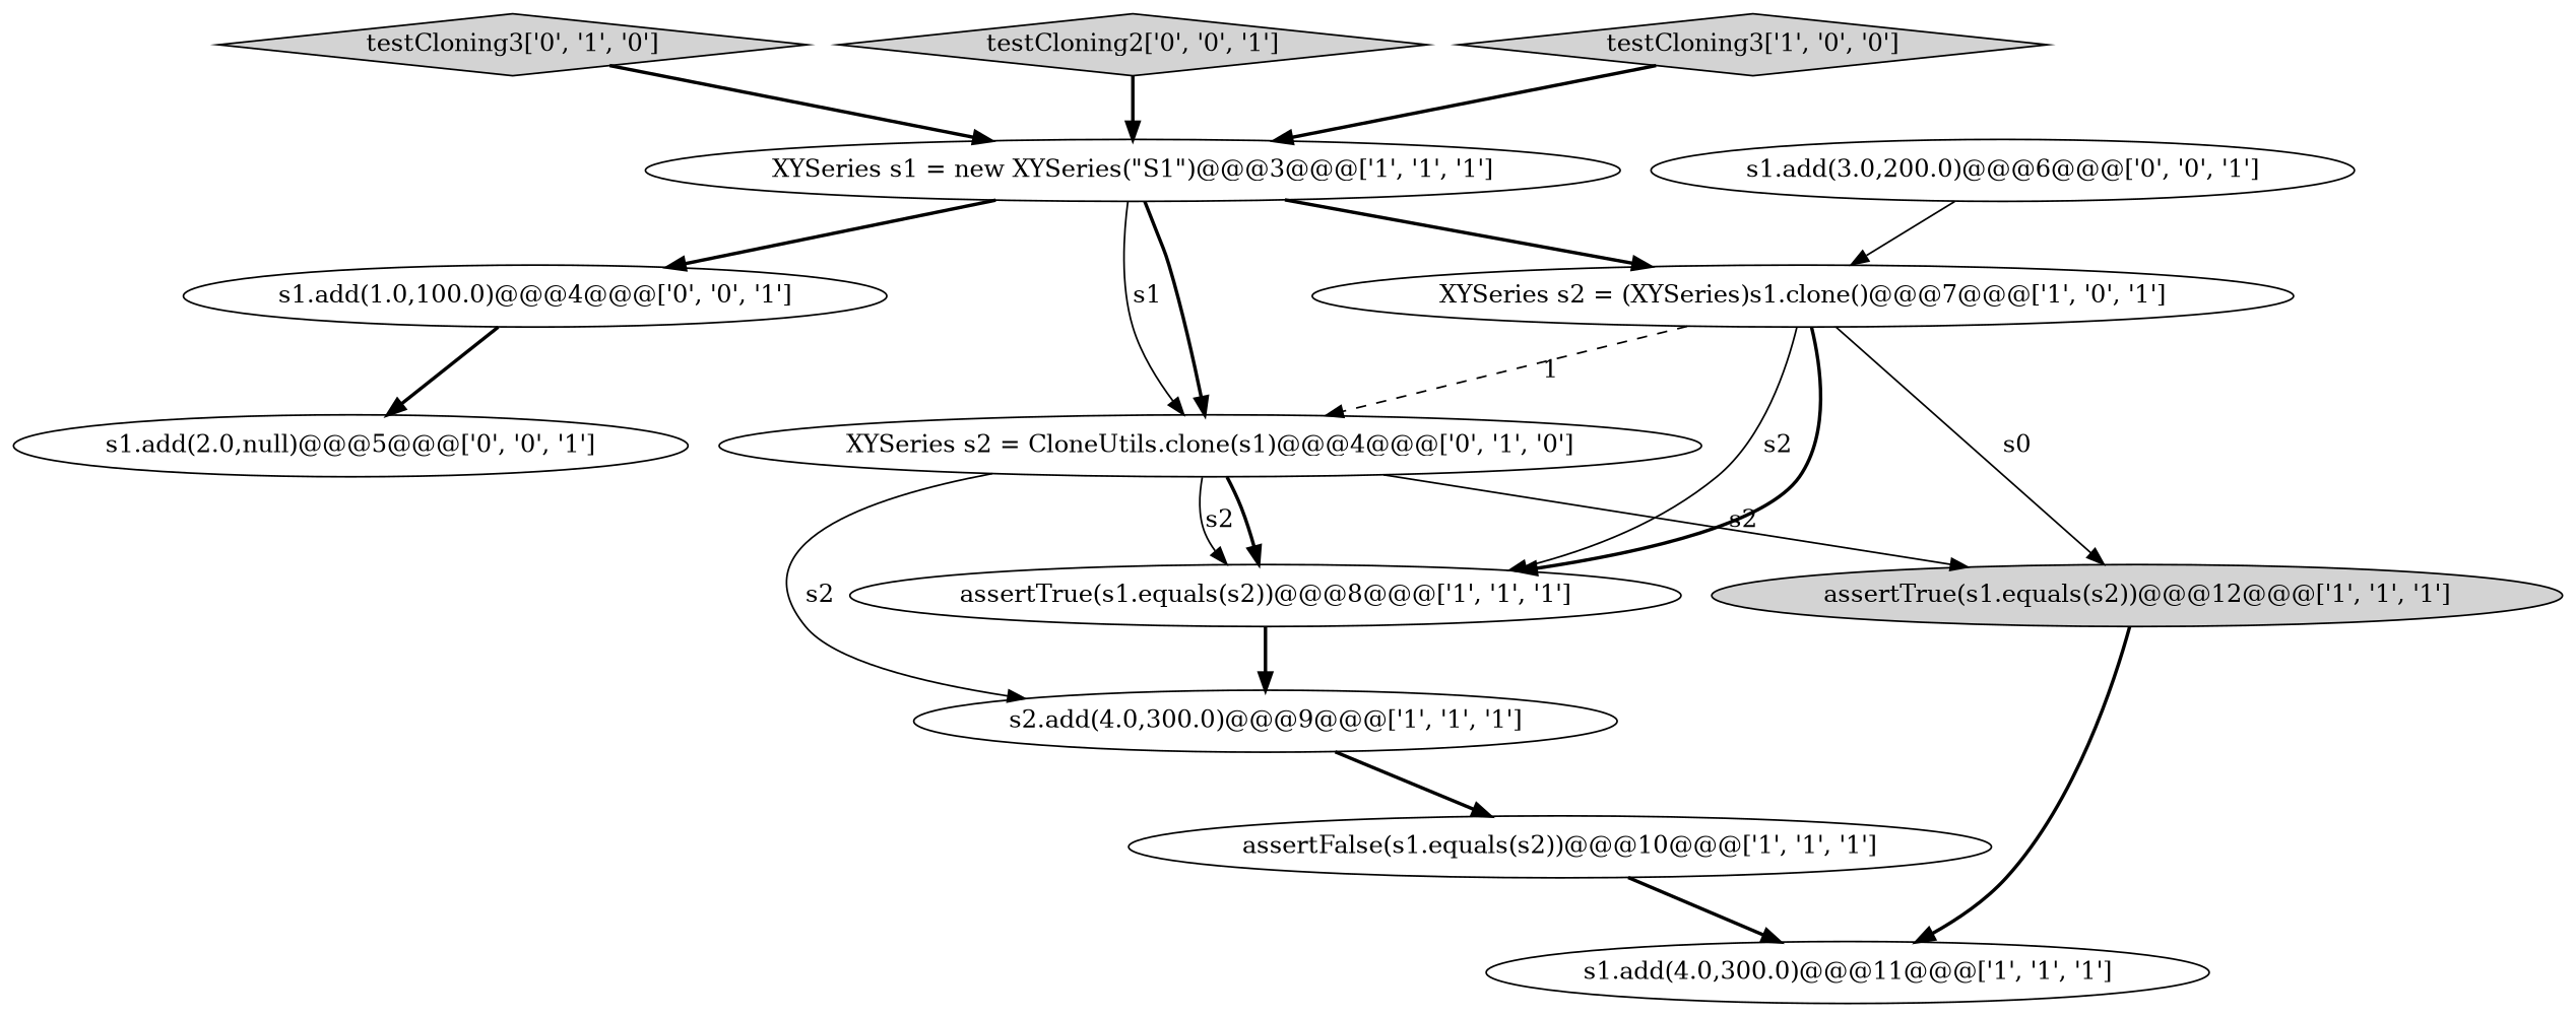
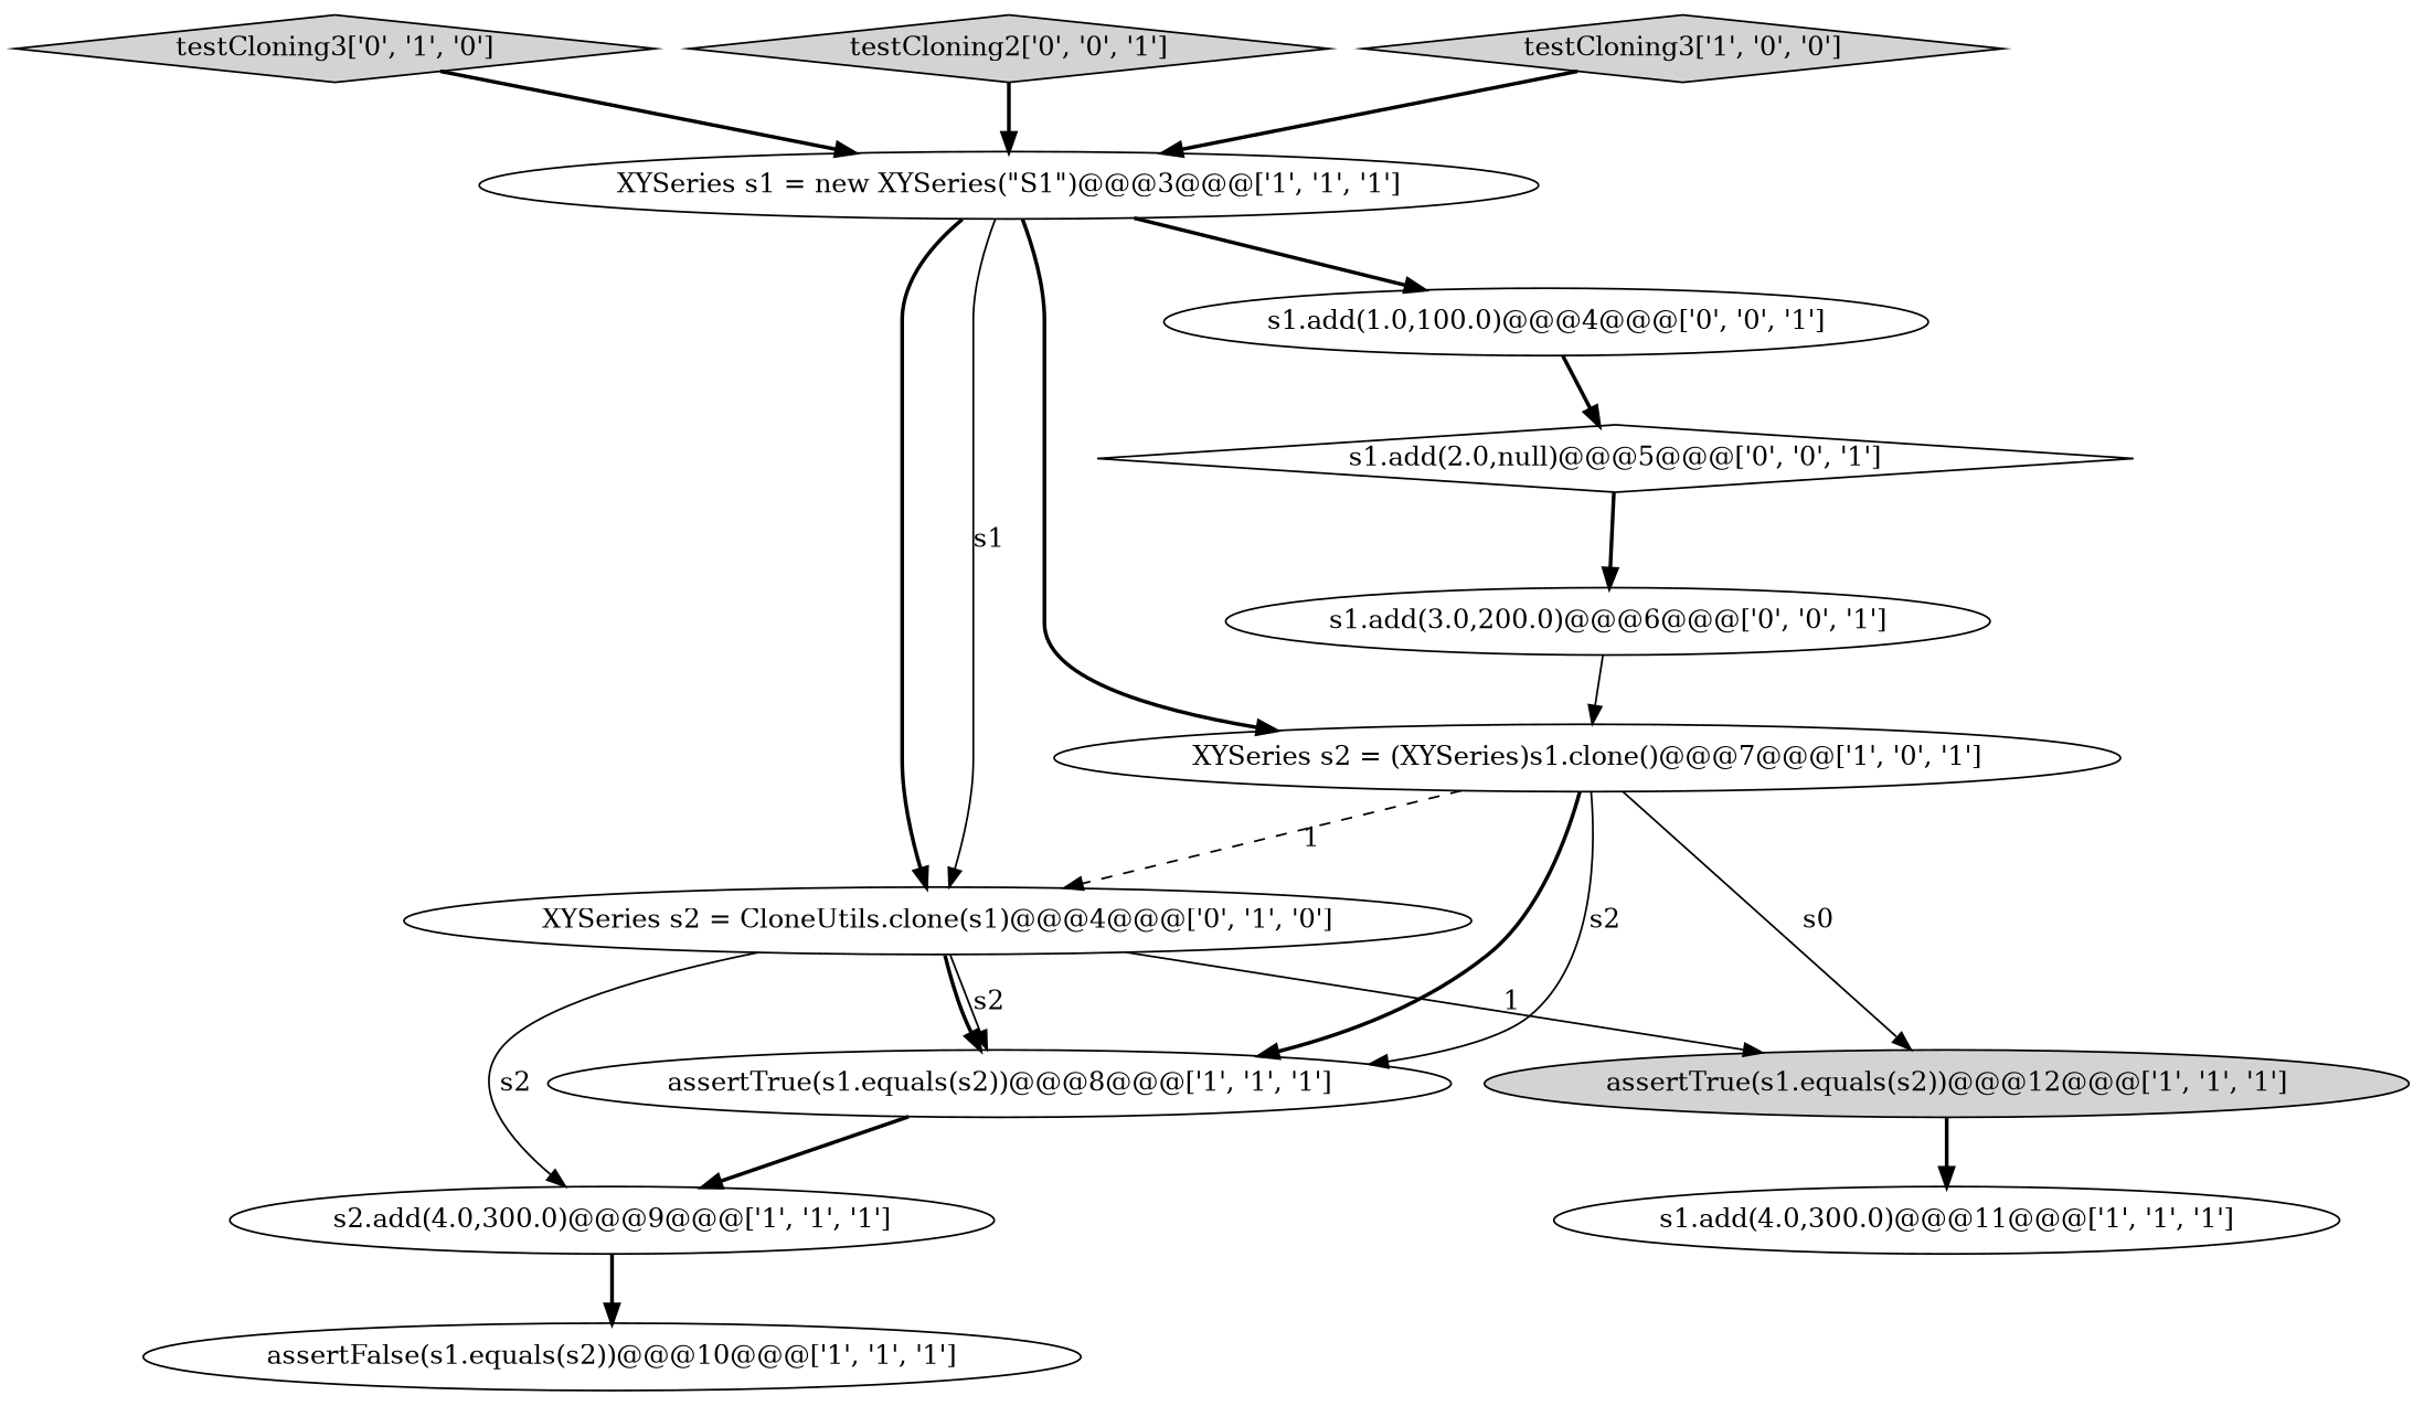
  digraph {
    node [fillcolor=white shape=ellipse style=filled]
    edge [style=bold]
    n1 [label="s1.add(3.0,200.0)@@@6@@@['0', '0', '1']"]
    n2 [label="XYSeries s2 = (XYSeries)s1.clone()@@@7@@@['1', '0', '1']"]
    n3 [label="XYSeries s2 = CloneUtils.clone(s1)@@@4@@@['0', '1', '0']"]
    n4 [label="assertTrue(s1.equals(s2))@@@8@@@['1', '1', '1']"]
    n5 [fillcolor=lightgray label="assertTrue(s1.equals(s2))@@@12@@@['1', '1', '1']"]
    n6 [label="s2.add(4.0,300.0)@@@9@@@['1', '1', '1']"]
    n7 [label="s1.add(4.0,300.0)@@@11@@@['1', '1', '1']"]
    n8 [label="assertFalse(s1.equals(s2))@@@10@@@['1', '1', '1']"]
    n9 [label="XYSeries s1 = new XYSeries(\"S1\")@@@3@@@['1', '1', '1']"]
    n10 [label="s1.add(1.0,100.0)@@@4@@@['0', '0', '1']"]
-   n11 [label="s1.add(2.0,null)@@@5@@@['0', '0', '1']"]
+   n11 [label="s1.add(2.0,null)@@@5@@@['0', '0', '1']" shape=diamond]
    n12 [fillcolor=lightgray label="testCloning3['0', '1', '0']" shape=diamond]
    n13 [fillcolor=lightgray label="testCloning2['0', '0', '1']" shape=diamond]
    n14 [fillcolor=lightgray label="testCloning3['1', '0', '0']" shape=diamond]
    n1 -> n2 [style=solid]
    n2 -> n3 [label=1 style=dashed]
    n2 -> n4 [label=s2 style=solid]
    n2 -> n4
    n2 -> n5 [label=s0 style=solid]
    n3 -> n4
    n3 -> n4 [label=s2 style=solid]
-   n3 -> n5 [label=s2 style=solid]
+   n3 -> n5 [label=1 style=solid]
    n3 -> n6 [label=s2 style=solid]
    n4 -> n6
    n5 -> n7
    n6 -> n8
-   n8 -> n7
    n9 -> n2
    n9 -> n3
    n9 -> n3 [label=s1 style=solid]
    n9 -> n10
    n10 -> n11
+   n11 -> n1
    n12 -> n9
    n13 -> n9
    n14 -> n9
  }
